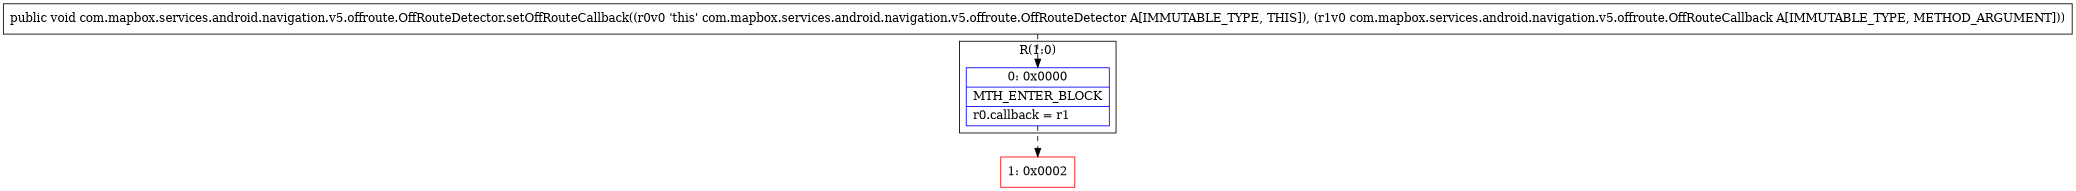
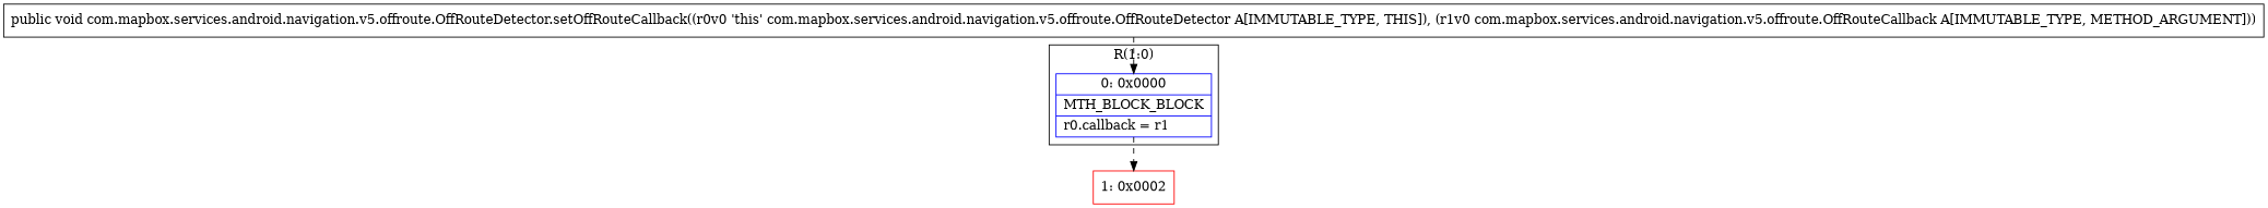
  digraph {
    node [shape=record]
    edge [style=dashed]
-   n1 [color=blue label="{0\:\ 0x0000|MTH_ENTER_BLOCK\l|r0.callback = r1\l}"]
+   n1 [color=blue label="{0\:\ 0x0000|MTH_BLOCK_BLOCK\l|r0.callback = r1\l}"]
    n2 [color=red label="{1\:\ 0x0002}"]
    n3 [label="{public void com.mapbox.services.android.navigation.v5.offroute.OffRouteDetector.setOffRouteCallback((r0v0 'this' com.mapbox.services.android.navigation.v5.offroute.OffRouteDetector A[IMMUTABLE_TYPE, THIS]), (r1v0 com.mapbox.services.android.navigation.v5.offroute.OffRouteCallback A[IMMUTABLE_TYPE, METHOD_ARGUMENT])) }"]
    subgraph cluster_1 {
      label="R(1:0)"
      n1
    }
    n1 -> n2
    n3 -> n1
  }
